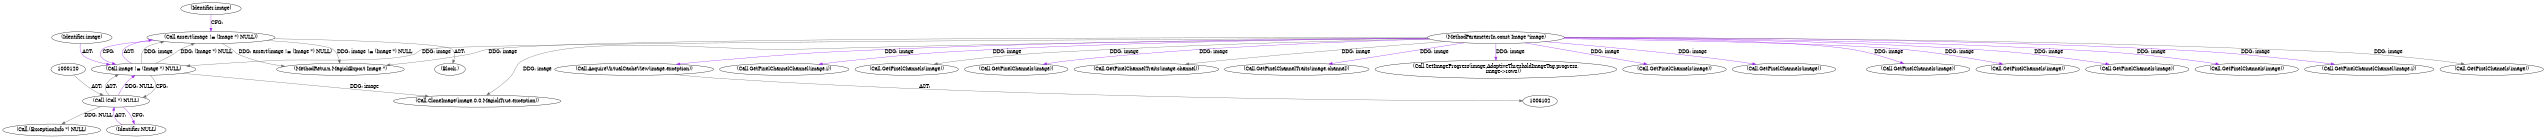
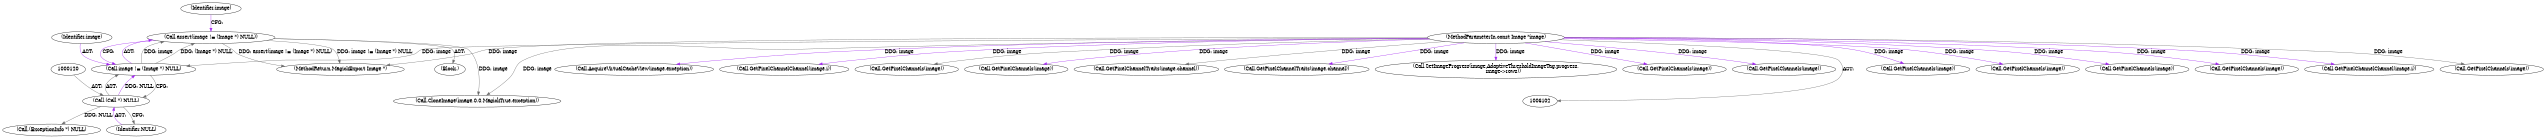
  digraph {
    edge [color=purple]
    n1 [label="(Call,assert(image != (Image *) NULL))"]
    n2 [label="(Call,image != (Image *) NULL)"]
    n3 [label="(Block,)"]
    n4 [label="(MethodReturn,MagickExport Image *)"]
    n5 [label="(Call,(Call *) NULL)"]
    n6 [label="(Call,CloneImage(image,0,0,MagickTrue,exception))"]
    n7 [label="(Call,(ExceptionInfo *) NULL)"]
    n8 [label="(Identifier,NULL)"]
    n9 [label="(MethodParameterIn,const Image *image)"]
    n10 [label="(Call,GetPixelChannels(image))"]
    n11 [label="(Call,GetPixelChannels(image))"]
    n12 [label="(Call,GetPixelChannels(image))"]
    n13 [label="(Call,GetPixelChannels(image))"]
    n14 [label="(Call,GetPixelChannelChannel(image,i))"]
    n15 [label="(Call,GetPixelChannels(image))"]
    n16 [label="(Call,AcquireVirtualCacheView(image,exception))"]
    n17 [label="(Call,GetPixelChannelChannel(image,i))"]
    n18 [label="(Call,GetPixelChannels(image))"]
    n19 [label="(Call,GetPixelChannels(image))"]
    n20 [label="(Call,GetPixelChannelTraits(image,channel))"]
    n21 [label="(Call,GetPixelChannelTraits(image,channel))"]
    n22 [label="(Call,SetImageProgress(image,AdaptiveThresholdImageTag,progress,\n          image->rows))"]
    n23 [label="(Call,GetPixelChannels(image))"]
    n24 [label="(Call,GetPixelChannels(image))"]
    n25 [label=1006102]
    n26 [label="(Identifier,image)"]
    n27 [label="(Identifier,image)"]
    1000120
    n1 -> n2 [label="CFG: "]
    n1 -> n3 [color=gray40 label="AST: "]
    n1 -> n4 [color=gray40 label="DDG: image != (Image *) NULL"]
    n1 -> n4 [color=gray40 label="DDG: assert(image != (Image *) NULL)"]
    n2 -> n1 [label="AST: "]
    n2 -> n1 [color=gray40 label="DDG: image"]
    n2 -> n1 [color=gray40 label="DDG: (Image *) NULL"]
    n2 -> n5 [color=gray40 label="CFG: "]
-   n2 -> n6 [color=gray40 label="DDG: image"]
+   n1 -> n6 [color=gray40 label="DDG: image"]
    n5 -> n2 [color=gray40 label="AST: "]
    n5 -> n2 [label="DDG: NULL"]
    n5 -> n7 [color=gray40 label="DDG: NULL"]
-   n5 -> n8 [label="CFG: "]
+   n5 -> n8 [color=gray40 label="CFG: "]
    n8 -> n5 [label="AST: "]
    n9 -> n2 [color=gray40 label="DDG: image"]
    n9 -> n4 [color=gray40 label="DDG: image"]
    n9 -> n6 [color=gray40 label="DDG: image"]
    n9 -> n10 [label="DDG: image"]
    n9 -> n11 [label="DDG: image"]
    n9 -> n12 [label="DDG: image"]
    n9 -> n13 [label="DDG: image"]
    n9 -> n14 [label="DDG: image"]
    n9 -> n15 [color=gray40 label="DDG: image"]
    n9 -> n16 [label="DDG: image"]
    n9 -> n17 [label="DDG: image"]
    n9 -> n18 [color=gray40 label="DDG: image"]
    n9 -> n19 [label="DDG: image"]
    n9 -> n20 [color=gray40 label="DDG: image"]
    n9 -> n21 [label="DDG: image"]
    n9 -> n22 [label="DDG: image"]
    n9 -> n23 [label="DDG: image"]
    n9 -> n24 [label="DDG: image"]
-   n16 -> n25 [color=gray40 label="AST: "]
+   n9 -> n25 [color=gray40 label="AST: "]
    n26 -> n2 [label="AST: "]
    n27 -> n1 [label="CFG: "]
    1000120 -> n5 [color=gray40 label="AST: "]
  }
